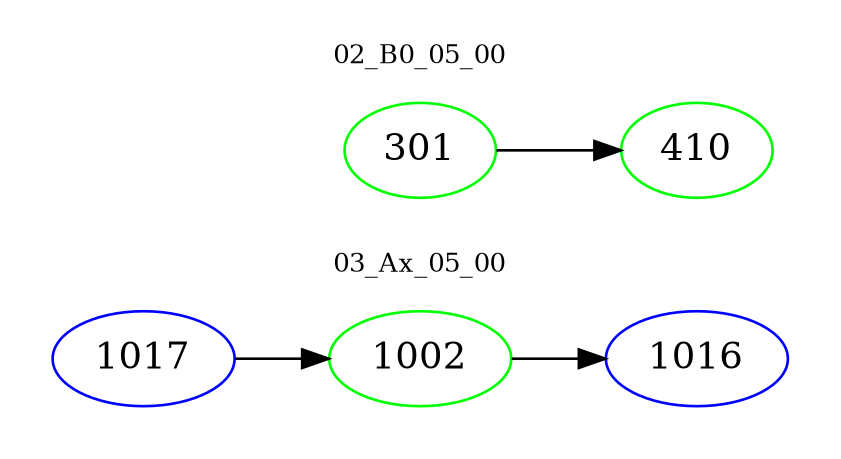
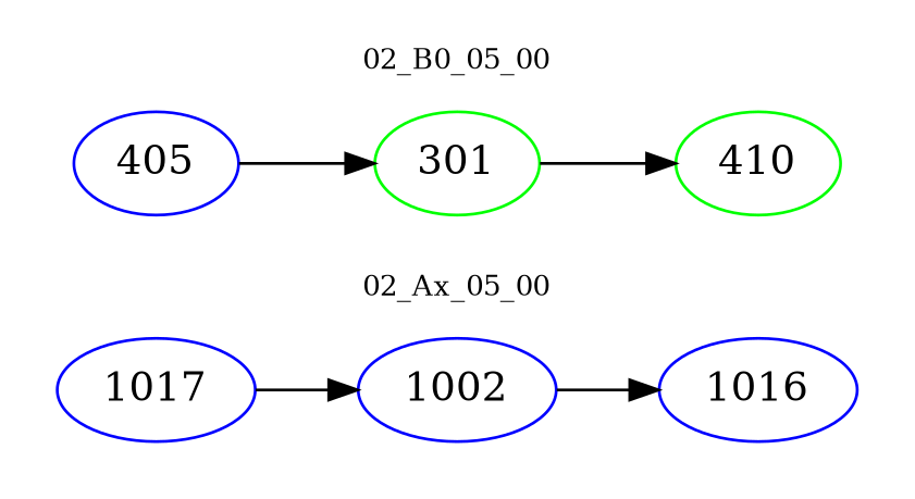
  digraph {
    rankdir=LR
    node [color=blue]
    edge [color=black]
    n1 [label=1017]
-   n2 [color=green label=1002]
+   n2 [label=1002]
    n3 [label=1016]
+   n4 [label=405]
    n5 [color=green label=301]
    n6 [color=green label=410]
    subgraph cluster_1 {
      color=white
      fontsize=10
-     label="03_Ax_05_00"
+     label="02_Ax_05_00"
      n1
      n2
      n3
    }
    subgraph cluster_2 {
      color=white
      fontsize=10
      label="02_B0_05_00"
+     n4
      n5
      n6
    }
    n1 -> n2
    n2 -> n3
+   n4 -> n5
    n5 -> n6
  }
